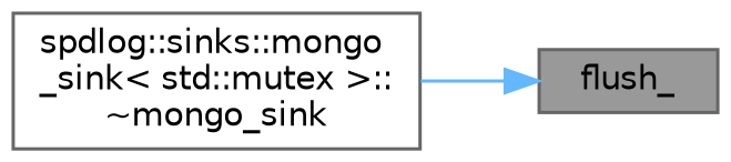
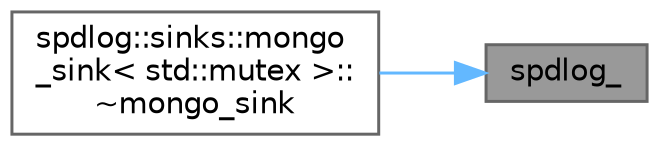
  digraph {
    rankdir=RL
    node [fontname=Helvetica fontsize=10 shape=box style=filled]
-   n1 [color=gray40 fillcolor=grey60 fontcolor=black height=0.2 label=flush_ width=0.4]
+   n1 [color=gray40 fillcolor=grey60 fontcolor=black height=0.2 label=spdlog_ width=0.4]
    n2 [color=grey40 fillcolor=white height=0.2 label="spdlog::sinks::mongo\l_sink\< std::mutex \>::\l~mongo_sink" width=0.4]
    n1 -> n2 [color=steelblue1 dir=back fontname=Helvetica fontsize=10 labelfontname=Helvetica labelfontsize=10 style=solid]
  }
